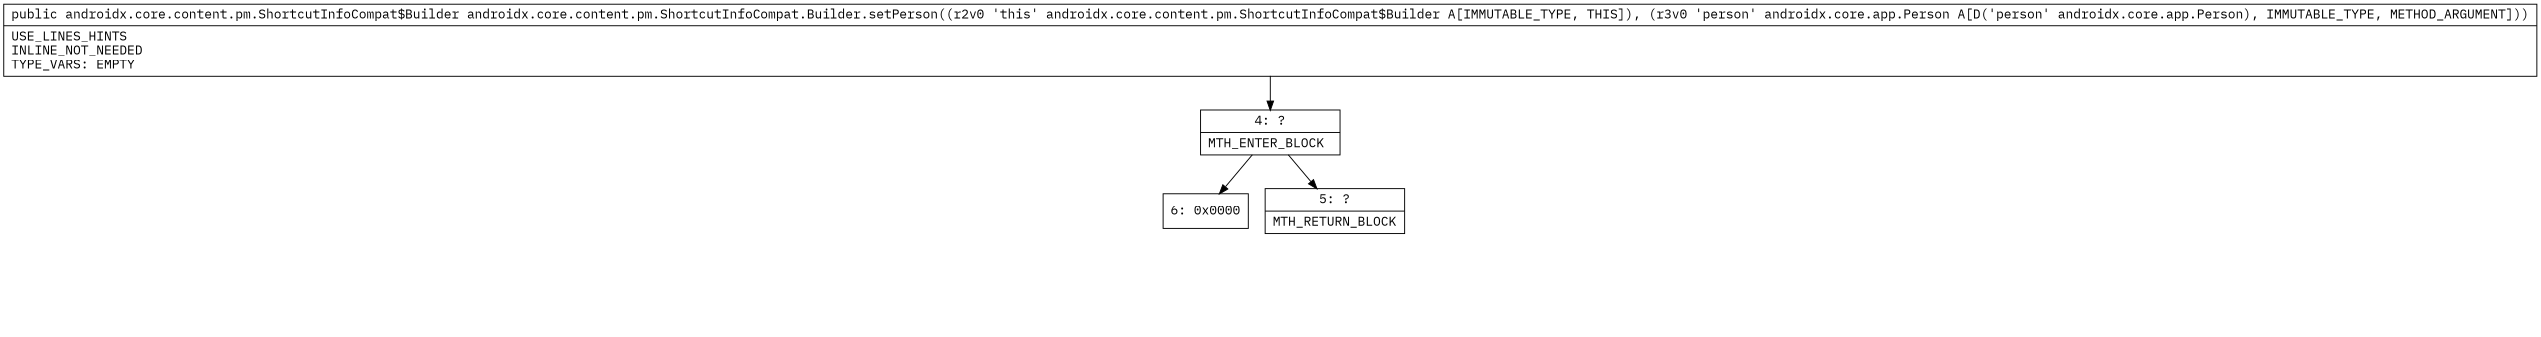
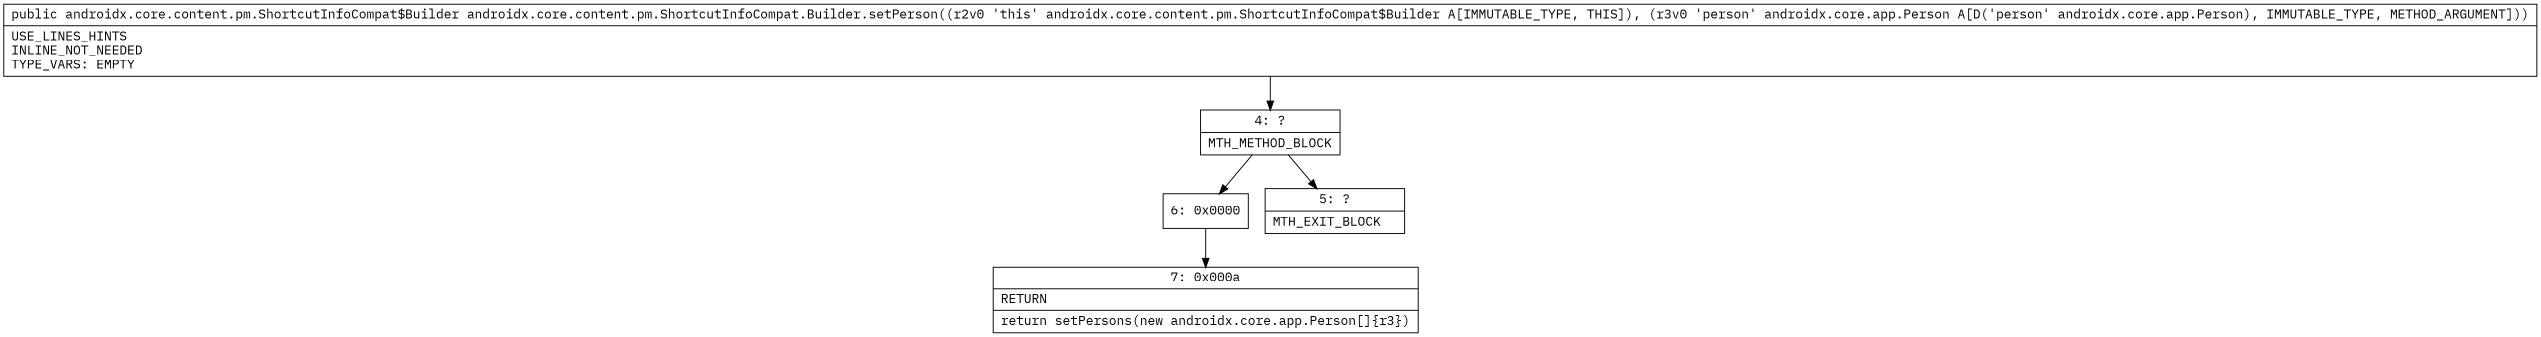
  digraph {
    fontname="IBM Plex Mono"
    node [fontname="IBM Plex Mono" shape=record]
    edge [fontname="IBM Plex Mono"]
-   n1 [label="{4\:\ ?|MTH_ENTER_BLOCK\l}"]
+   n1 [label="{4\:\ ?|MTH_METHOD_BLOCK\l}"]
    n2 [label="{6\:\ 0x0000}"]
-   n3 [label="{5\:\ ?|MTH_RETURN_BLOCK\l}"]
+   n3 [label="{5\:\ ?|MTH_EXIT_BLOCK\l}"]
+   n4 [label="{7\:\ 0x000a|RETURN\l|return setPersons(new androidx.core.app.Person[]\{r3\})\l}"]
    n5 [label="{public androidx.core.content.pm.ShortcutInfoCompat$Builder androidx.core.content.pm.ShortcutInfoCompat.Builder.setPerson((r2v0 'this' androidx.core.content.pm.ShortcutInfoCompat$Builder A[IMMUTABLE_TYPE, THIS]), (r3v0 'person' androidx.core.app.Person A[D('person' androidx.core.app.Person), IMMUTABLE_TYPE, METHOD_ARGUMENT]))  | USE_LINES_HINTS\lINLINE_NOT_NEEDED\lTYPE_VARS: EMPTY\l}"]
    n1 -> n2
    n1 -> n3
+   n2 -> n4
    n5 -> n1
  }
